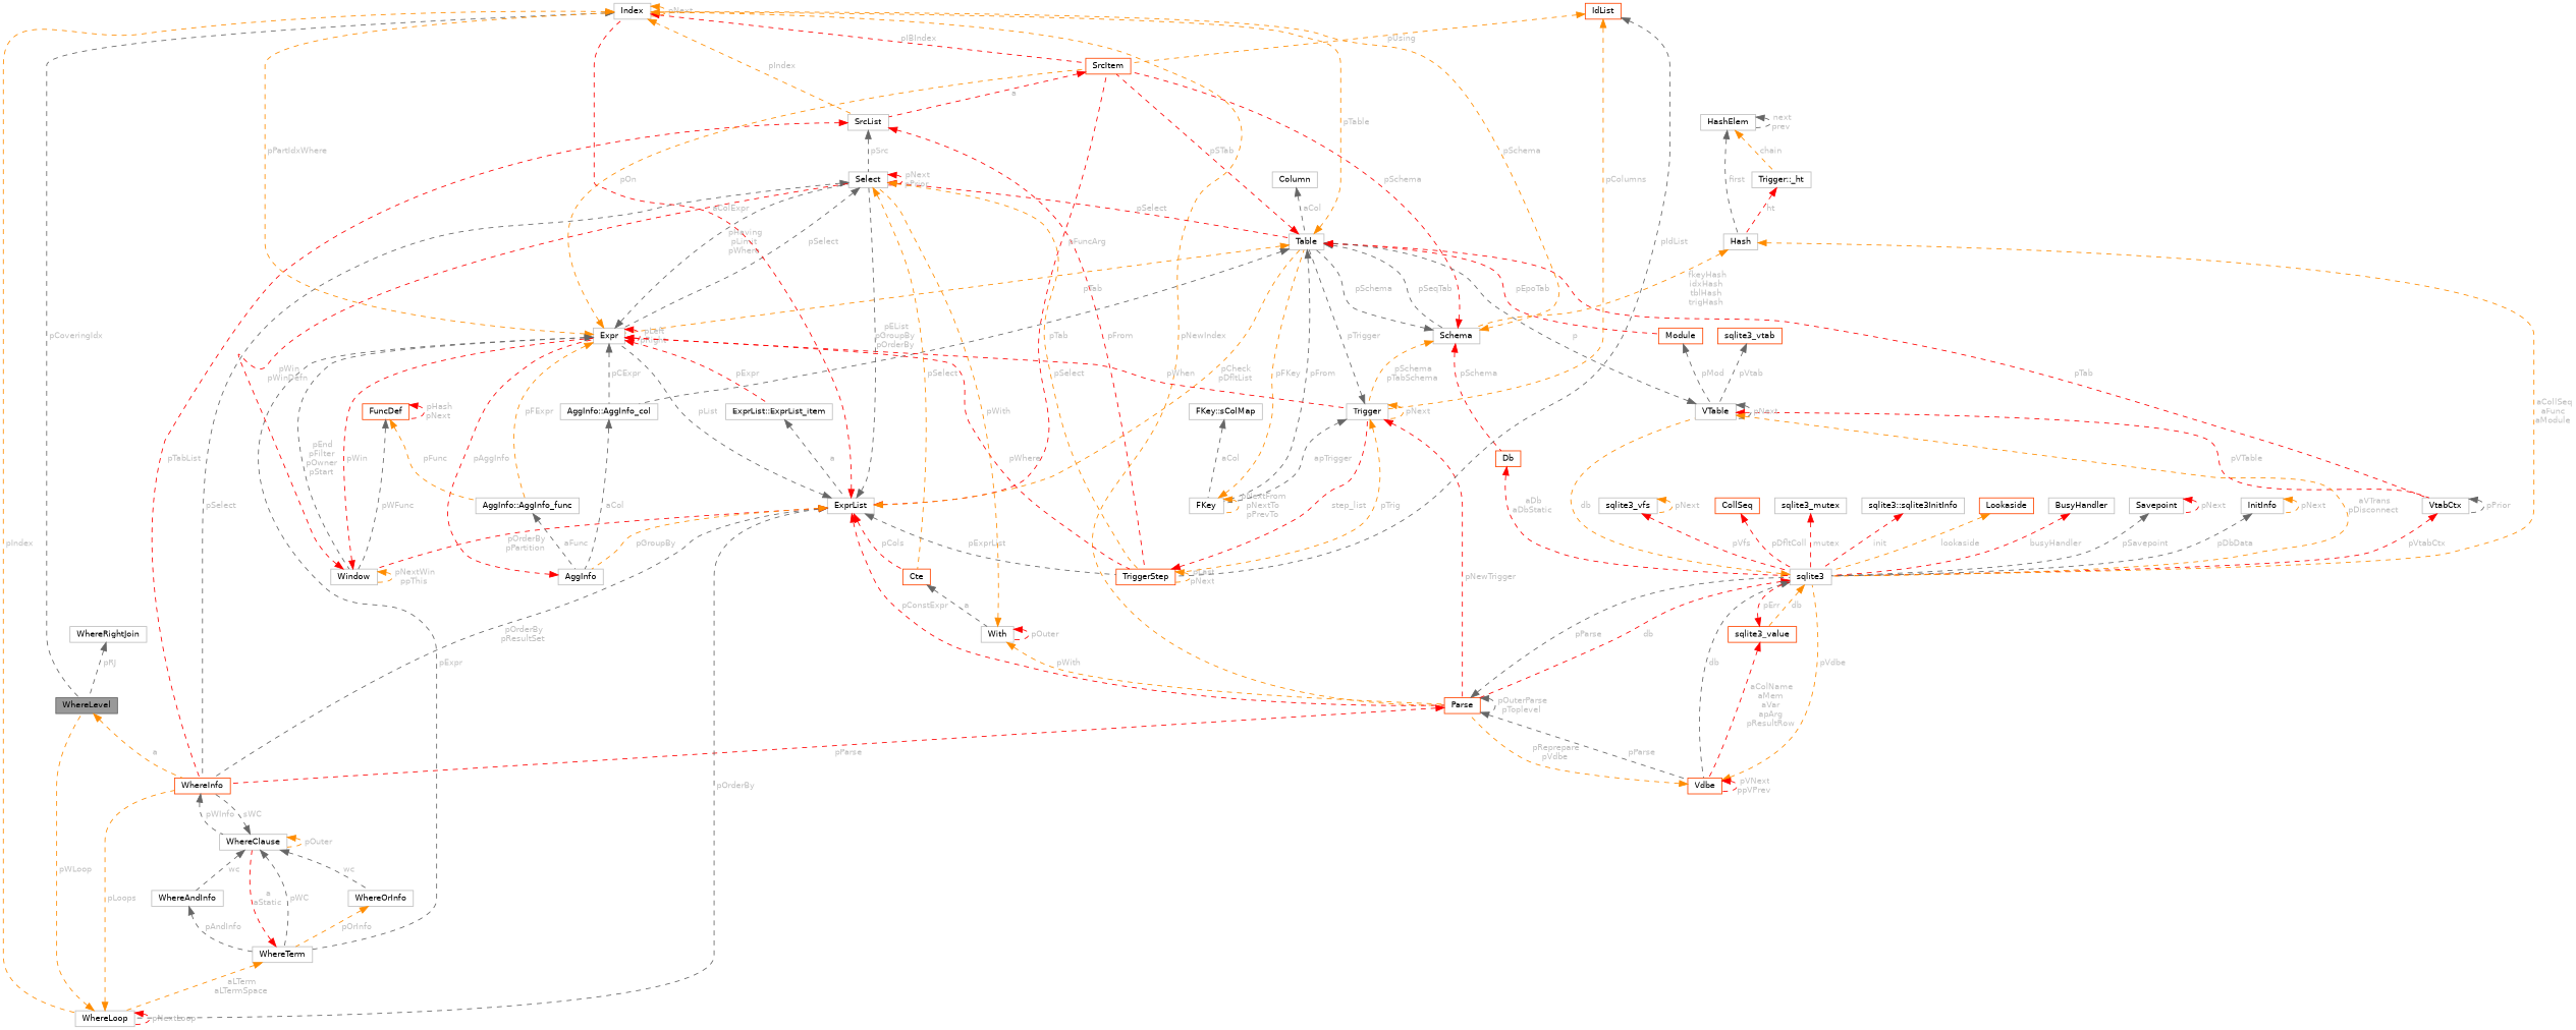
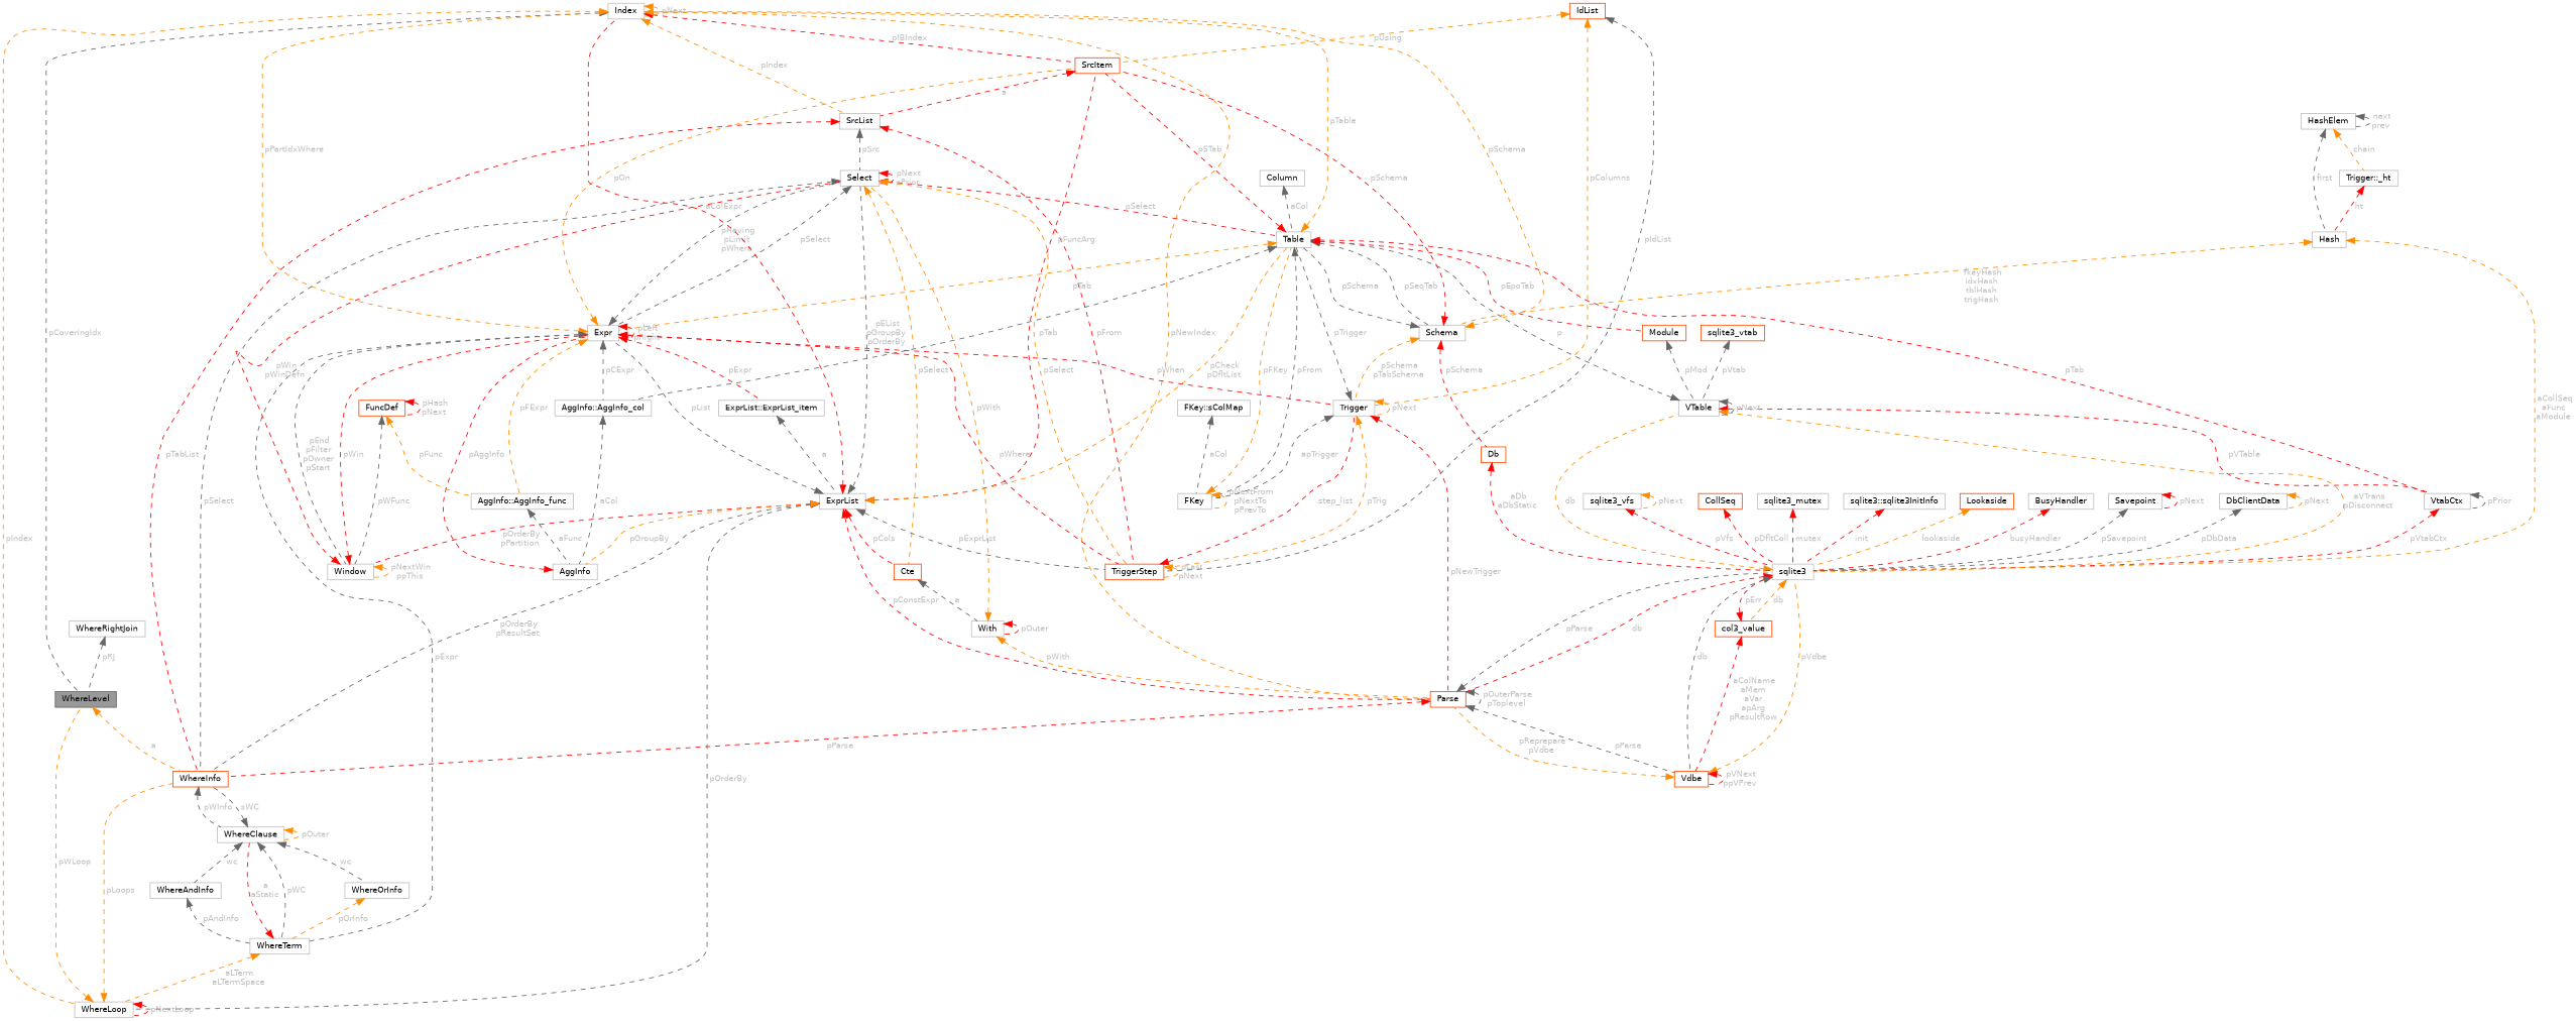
  digraph {
    rankdir=TB
    node [color=grey75 fillcolor=white fontname=Helvetica fontsize=10 shape=box style=filled]
    edge [color=gray40 dir=back fontcolor=grey fontname=Helvetica fontsize=10 labelfontname=Helvetica labelfontsize=10 style=dashed]
    n1 [color=gray40 fillcolor=grey60 fontcolor=black height=0.2 label=WhereLevel width=0.4]
    n2 [color=orangered height=0.2 label=WhereInfo width=0.4]
    n3 [height=0.2 label=WhereClause width=0.4]
    n4 [height=0.2 label=WhereRightJoin width=0.4]
    n5 [height=0.2 label=Index width=0.4]
    n6 [color=orangered height=0.2 label=SrcItem width=0.4]
    n7 [color=orangered height=0.2 label=Parse width=0.4]
    n8 [height=0.2 label=WhereLoop width=0.4]
    n9 [height=0.2 label=SrcList width=0.4]
    n10 [height=0.2 label=Table width=0.4]
    n11 [height=0.2 label=Expr width=0.4]
    n12 [height=0.2 label=Schema width=0.4]
    n13 [height=0.2 label="AggInfo::AggInfo_col" width=0.4]
    n14 [height=0.2 label=FKey width=0.4]
    n15 [height=0.2 label=VtabCtx width=0.4]
    n16 [color=orangered height=0.2 label=Module width=0.4]
    n17 [height=0.2 label=sqlite3 width=0.4]
    n18 [color=orangered height=0.2 label=Vdbe width=0.4]
    n19 [height=0.2 label=Select width=0.4]
    n20 [height=0.2 label=Window width=0.4]
    n21 [color=orangered height=0.2 label=TriggerStep width=0.4]
    n22 [height=0.2 label="ExprList::ExprList_item" width=0.4]
    n23 [height=0.2 label="AggInfo::AggInfo_func" width=0.4]
    n24 [height=0.2 label=Trigger width=0.4]
    n25 [height=0.2 label=WhereTerm width=0.4]
    n26 [color=orangered height=0.2 label=Db width=0.4]
    n27 [height=0.2 label=AggInfo width=0.4]
    n28 [height=0.2 label=VTable width=0.4]
    n29 [height=0.2 label=Column width=0.4]
    n30 [height=0.2 label=ExprList width=0.4]
    n31 [color=orangered height=0.2 label=Cte width=0.4]
    n32 [height=0.2 label=With width=0.4]
    n33 [color=orangered height=0.2 label=IdList width=0.4]
    n34 [height=0.2 label=Hash width=0.4]
-   n35 [color=orangered height=0.2 label=sqlite3_value width=0.4]
+   n35 [color=orangered height=0.2 label=col3_value width=0.4]
    n36 [height=0.2 label=HashElem width=0.4]
    n37 [height=0.2 label="Trigger::_ht" width=0.4]
    n38 [color=orangered height=0.2 label=FuncDef width=0.4]
    n39 [height=0.2 label="FKey::sColMap" width=0.4]
    n40 [height=0.2 label=sqlite3_vfs width=0.4]
    n41 [color=orangered height=0.2 label=CollSeq width=0.4]
    n42 [height=0.2 label=sqlite3_mutex width=0.4]
    n43 [height=0.2 label="sqlite3::sqlite3InitInfo" width=0.4]
    n44 [color=orangered height=0.2 label=Lookaside width=0.4]
    n45 [height=0.2 label=BusyHandler width=0.4]
    n46 [height=0.2 label=Savepoint width=0.4]
-   n47 [height=0.2 label=InitInfo width=0.4]
+   n47 [height=0.2 label=DbClientData width=0.4]
    n48 [color=orangered height=0.2 label=sqlite3_vtab width=0.4]
    n49 [height=0.2 label=WhereOrInfo width=0.4]
    n50 [height=0.2 label=WhereAndInfo width=0.4]
    n1 -> n2 [color=darkorange label=" a"]
    n2 -> n3 [label=" pWInfo"]
    n3 -> n2 [label=" sWC"]
    n3 -> n3 [color=darkorange label=" pOuter"]
    n3 -> n25 [label=" pWC"]
    n3 -> n49 [label=" wc"]
    n3 -> n50 [label=" wc"]
    n4 -> n1 [label=" pRJ"]
    n5 -> n1 [label=" pCoveringIdx"]
    n5 -> n5 [color=darkorange label=" pNext"]
    n5 -> n6 [color=red label=" pIBIndex"]
    n5 -> n7 [color=darkorange label=" pNewIndex"]
    n5 -> n8 [color=darkorange label=" pIndex"]
    n5 -> n9 [color=darkorange label=" pIndex"]
    n6 -> n9 [color=red label=" a"]
    n7 -> n2 [color=red label=" pParse"]
    n7 -> n7 [label=" pOuterParse\npToplevel"]
    n7 -> n17 [label=" pParse"]
    n7 -> n18 [label=" pParse"]
    n8 -> n1 [color=darkorange label=" pWLoop"]
    n8 -> n2 [color=darkorange label=" pLoops"]
    n8 -> n8 [color=red label=" pNextLoop"]
    n9 -> n2 [color=red label=" pTabList"]
    n9 -> n19 [label=" pSrc"]
    n9 -> n21 [color=red label=" pFrom"]
    n10 -> n5 [color=darkorange label=" pTable"]
    n10 -> n6 [color=red label=" pSTab"]
    n10 -> n11 [color=darkorange label=" pTab"]
    n10 -> n12 [label=" pSeqTab"]
    n10 -> n13 [label=" pTab"]
    n10 -> n14 [label=" pFrom"]
    n10 -> n15 [color=red label=" pTab"]
    n10 -> n16 [color=red label=" pEpoTab"]
    n11 -> n5 [color=darkorange label=" pPartIdxWhere"]
    n11 -> n6 [color=darkorange label=" pOn"]
    n11 -> n11 [color=red label=" pLeft\npRight"]
    n11 -> n13 [label=" pCExpr"]
    n11 -> n19 [label=" pHaving\npLimit\npWhere"]
    n11 -> n20 [label=" pEnd\npFilter\npOwner\npStart"]
    n11 -> n21 [color=red label=" pWhere"]
    n11 -> n22 [color=red label=" pExpr"]
    n11 -> n23 [color=darkorange label=" pFExpr"]
    n11 -> n24 [color=red label=" pWhen"]
    n11 -> n25 [label=" pExpr"]
    n12 -> n5 [color=darkorange label=" pSchema"]
    n12 -> n6 [color=red label=" pSchema"]
    n12 -> n10 [label=" pSchema"]
    n12 -> n24 [color=darkorange label=" pSchema\npTabSchema"]
    n12 -> n26 [color=red label=" pSchema"]
    n13 -> n27 [label=" aCol"]
    n14 -> n10 [color=darkorange label=" pFKey"]
    n14 -> n14 [color=darkorange label=" pNextFrom\npNextTo\npPrevTo"]
    n15 -> n15 [label=" pPrior"]
    n15 -> n17 [color=red label=" pVtabCtx"]
    n16 -> n28 [label=" pMod"]
    n17 -> n7 [color=red label=" db"]
    n17 -> n18 [label=" db"]
    n17 -> n28 [color=darkorange label=" db"]
    n17 -> n35 [color=darkorange label=" db"]
    n18 -> n7 [color=darkorange label=" pReprepare\npVdbe"]
    n18 -> n17 [color=darkorange label=" pVdbe"]
    n18 -> n18 [color=red label=" pVNext\nppVPrev"]
    n19 -> n2 [label=" pSelect"]
    n19 -> n10 [color=red label=" pSelect"]
    n19 -> n11 [label=" pSelect"]
    n19 -> n19 [color=red label=" pNext\npPrior"]
    n19 -> n21 [color=darkorange label=" pSelect"]
    n19 -> n31 [color=darkorange label=" pSelect"]
    n20 -> n11 [color=red label=" pWin"]
    n20 -> n19 [color=red label=" pWin\npWinDefn"]
    n20 -> n20 [color=darkorange label=" pNextWin\nppThis"]
    n21 -> n21 [color=darkorange label=" pLast\npNext"]
    n21 -> n24 [color=red label=" step_list"]
    n22 -> n30 [label=" a"]
    n23 -> n27 [label=" aFunc"]
    n24 -> n7 [color=red label=" pNewTrigger"]
    n24 -> n10 [label=" pTrigger"]
    n24 -> n14 [label=" apTrigger"]
    n24 -> n21 [color=darkorange label=" pTrig"]
    n24 -> n24 [color=darkorange label=" pNext"]
    n25 -> n3 [color=red label=" a\naStatic"]
    n25 -> n8 [color=darkorange label=" aLTerm\naLTermSpace"]
    n26 -> n17 [color=red label=" aDb\naDbStatic"]
    n27 -> n11 [color=red label=" pAggInfo"]
    n28 -> n10 [label=" p"]
    n28 -> n15 [color=red label=" pVTable"]
    n28 -> n17 [color=darkorange label=" aVTrans\npDisconnect"]
    n28 -> n28 [label=" pNext"]
    n29 -> n10 [label=" aCol"]
    n30 -> n2 [label=" pOrderBy\npResultSet"]
    n30 -> n5 [color=red label=" aColExpr"]
    n30 -> n6 [color=red label=" pFuncArg"]
    n30 -> n7 [color=red label=" pConstExpr"]
    n30 -> n8 [label=" pOrderBy"]
    n30 -> n10 [color=darkorange label=" pCheck\npDfltList"]
    n30 -> n11 [label=" pList"]
    n30 -> n19 [label=" pEList\npGroupBy\npOrderBy"]
    n30 -> n20 [color=red label=" pOrderBy\npPartition"]
    n30 -> n21 [label=" pExprList"]
    n30 -> n27 [color=darkorange label=" pGroupBy"]
    n30 -> n31 [color=red label=" pCols"]
    n31 -> n32 [label=" a"]
    n32 -> n7 [color=darkorange label=" pWith"]
    n32 -> n19 [color=darkorange label=" pWith"]
    n32 -> n32 [color=red label=" pOuter"]
    n33 -> n6 [color=darkorange label=" pUsing"]
    n33 -> n21 [label=" pIdList"]
    n33 -> n24 [color=darkorange label=" pColumns"]
    n34 -> n12 [color=darkorange label=" fkeyHash\nidxHash\ntblHash\ntrigHash"]
    n34 -> n17 [color=darkorange label=" aCollSeq\naFunc\naModule"]
    n35 -> n17 [color=red label=" pErr"]
    n35 -> n18 [color=red label=" aColName\naMem\naVar\napArg\npResultRow"]
    n36 -> n34 [label=" first"]
    n36 -> n36 [label=" next\nprev"]
    n36 -> n37 [color=darkorange label=" chain"]
    n37 -> n34 [color=red label=" ht"]
    n38 -> n20 [label=" pWFunc"]
    n38 -> n23 [color=darkorange label=" pFunc"]
    n38 -> n38 [color=red label=" pHash\npNext"]
    n39 -> n14 [label=" aCol"]
    n40 -> n17 [color=red label=" pVfs"]
    n40 -> n40 [color=darkorange label=" pNext"]
    n41 -> n17 [color=red label=" pDfltColl"]
    n42 -> n17 [color=red label=" mutex"]
    n43 -> n17 [color=red label=" init"]
    n44 -> n17 [color=darkorange label=" lookaside"]
    n45 -> n17 [color=red label=" busyHandler"]
    n46 -> n17 [label=" pSavepoint"]
    n46 -> n46 [color=red label=" pNext"]
    n47 -> n17 [label=" pDbData"]
    n47 -> n47 [color=darkorange label=" pNext"]
    n48 -> n28 [label=" pVtab"]
    n49 -> n25 [color=darkorange label=" pOrInfo"]
    n50 -> n25 [label=" pAndInfo"]
  }
